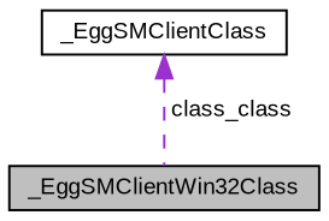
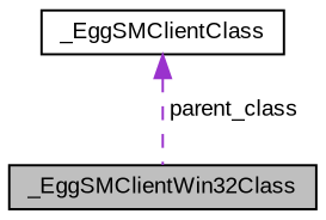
  digraph {
    fontname="Liberation Sans"
    node [color=black fontname="Liberation Sans" fontsize=10 shape=record style=filled]
    n1 [fillcolor=grey75 fontcolor=black height=0.2 label=_EggSMClientWin32Class width=0.4]
    n2 [fillcolor=white height=0.2 label=_EggSMClientClass width=0.4]
-   n2 -> n1 [color=darkorchid3 dir=back fontname="Liberation Sans" fontsize=10 label=" class_class" labelfontname=Helvetica labelfontsize=10 style=dashed]
+   n2 -> n1 [color=darkorchid3 dir=back fontname="Liberation Sans" fontsize=10 label=" parent_class" labelfontname=Helvetica labelfontsize=10 style=dashed]
  }
